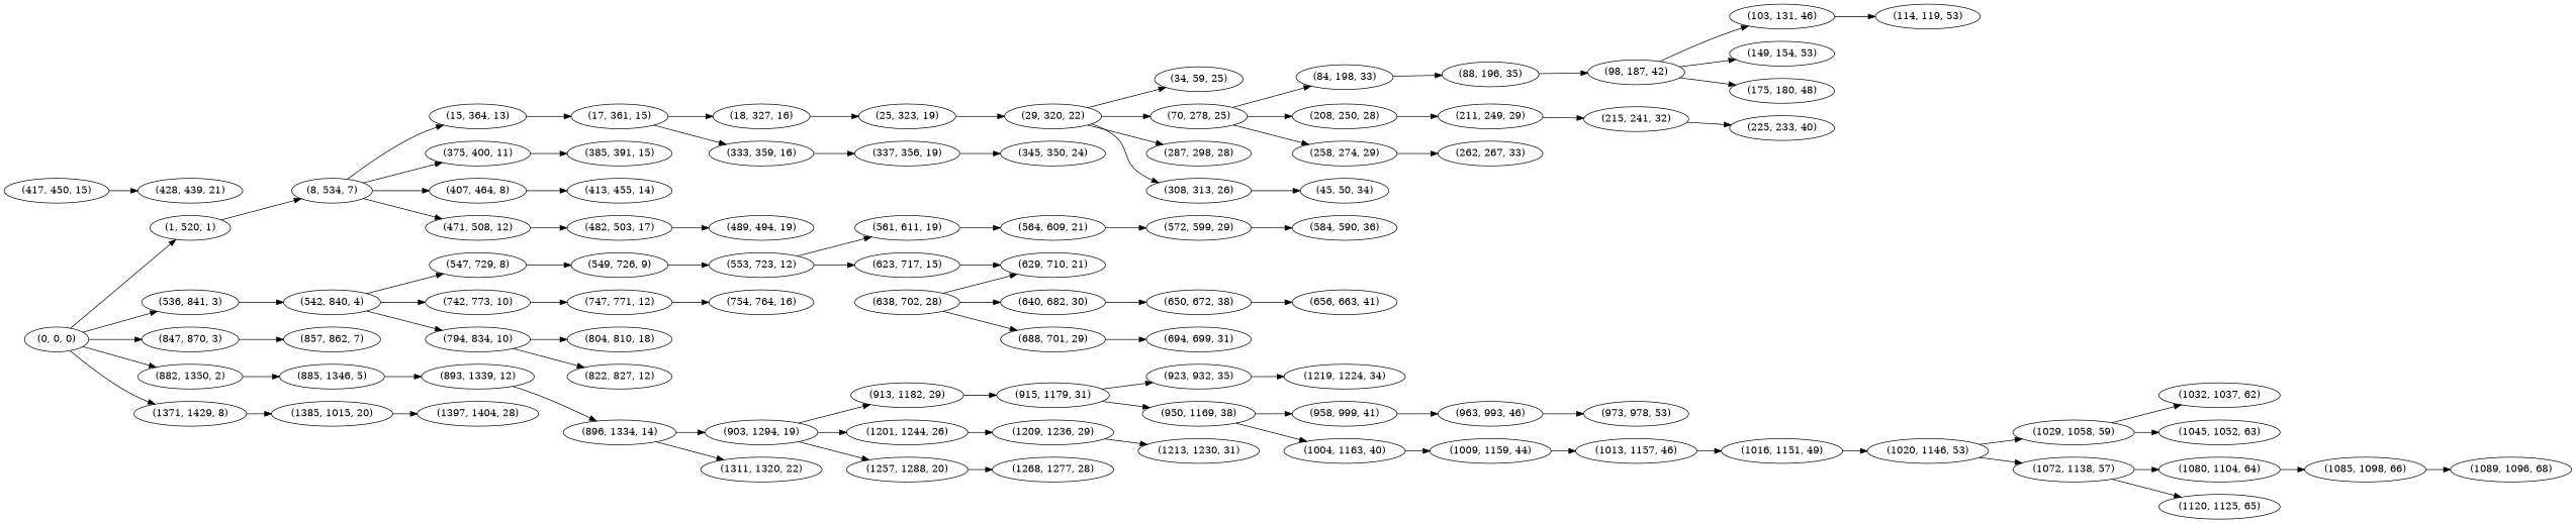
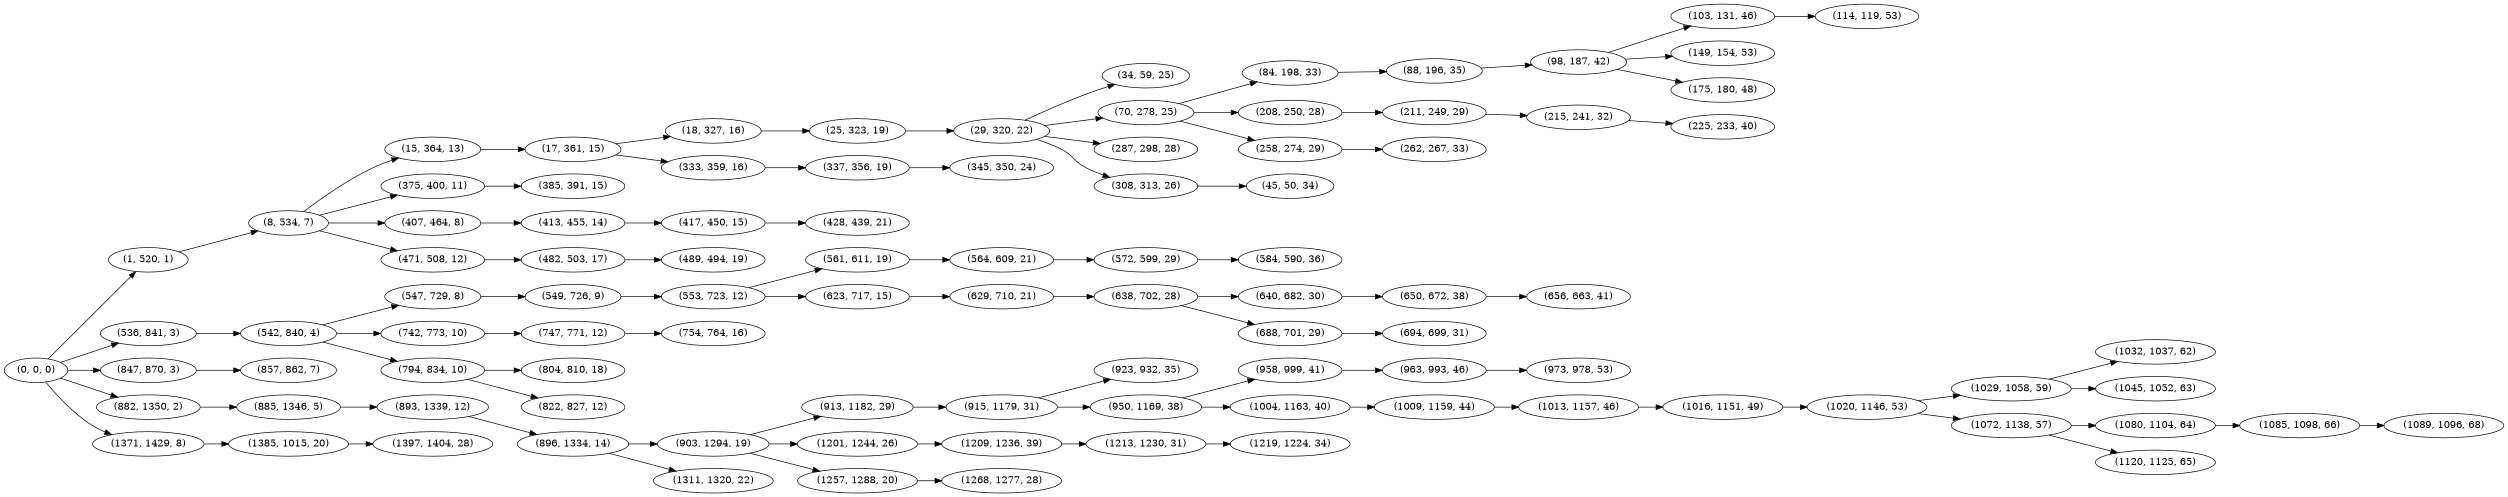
  digraph {
    rankdir=LR
    "(0, 0, 0)"
    "(1, 520, 1)"
    "(536, 841, 3)"
    "(847, 870, 3)"
    "(882, 1350, 2)"
    "(1371, 1429, 8)"
    n7 [label="(8, 534, 7)"]
    "(542, 840, 4)"
    "(857, 862, 7)"
    "(885, 1346, 5)"
    n11 [label="(1385, 1015, 20)"]
    "(15, 364, 13)"
    "(375, 400, 11)"
    "(407, 464, 8)"
    "(471, 508, 12)"
    "(17, 361, 15)"
    "(385, 391, 15)"
    "(413, 455, 14)"
    "(482, 503, 17)"
    "(18, 327, 16)"
    "(333, 359, 16)"
    "(25, 323, 19)"
    "(337, 356, 19)"
    "(29, 320, 22)"
    "(34, 59, 25)"
    "(70, 278, 25)"
    "(287, 298, 28)"
    "(308, 313, 26)"
    "(84, 198, 33)"
    "(208, 250, 28)"
    "(258, 274, 29)"
    "(45, 50, 34)"
    "(88, 196, 35)"
    "(211, 249, 29)"
    "(262, 267, 33)"
    "(98, 187, 42)"
    "(103, 131, 46)"
    "(149, 154, 53)"
    "(175, 180, 48)"
    "(114, 119, 53)"
    "(215, 241, 32)"
    "(225, 233, 40)"
    "(345, 350, 24)"
    "(417, 450, 15)"
    "(428, 439, 21)"
    "(489, 494, 19)"
    "(547, 729, 8)"
    "(742, 773, 10)"
    "(794, 834, 10)"
    "(549, 726, 9)"
    "(747, 771, 12)"
    "(804, 810, 18)"
    "(822, 827, 12)"
    "(553, 723, 12)"
    "(561, 611, 19)"
    "(623, 717, 15)"
    "(564, 609, 21)"
    "(629, 710, 21)"
    "(572, 599, 29)"
    "(584, 590, 36)"
    "(638, 702, 28)"
    "(640, 682, 30)"
    "(688, 701, 29)"
    "(650, 672, 38)"
    "(694, 699, 31)"
    "(656, 663, 41)"
    "(754, 764, 16)"
    "(893, 1339, 12)"
    "(896, 1334, 14)"
    "(903, 1294, 19)"
    "(1311, 1320, 22)"
    "(913, 1182, 29)"
    "(1201, 1244, 26)"
    "(1257, 1288, 20)"
    "(915, 1179, 31)"
-   "(1209, 1236, 29)"
+   "(1209, 1236, 29)" [label="(1209, 1236, 39)"]
    "(1268, 1277, 28)"
    "(923, 932, 35)"
    "(950, 1169, 38)"
    "(958, 999, 41)"
    "(1004, 1163, 40)"
    "(963, 993, 46)"
    "(1009, 1159, 44)"
    "(973, 978, 53)"
    "(1013, 1157, 46)"
    "(1016, 1151, 49)"
    "(1020, 1146, 53)"
    "(1029, 1058, 59)"
    "(1072, 1138, 57)"
    "(1032, 1037, 62)"
    "(1045, 1052, 63)"
    "(1080, 1104, 64)"
    "(1120, 1125, 65)"
    "(1085, 1098, 66)"
    "(1089, 1096, 68)"
    "(1213, 1230, 31)"
    "(1219, 1224, 34)"
    "(1397, 1404, 28)"
    "(0, 0, 0)" -> "(1, 520, 1)"
    "(0, 0, 0)" -> "(536, 841, 3)"
    "(0, 0, 0)" -> "(847, 870, 3)"
    "(0, 0, 0)" -> "(882, 1350, 2)"
    "(0, 0, 0)" -> "(1371, 1429, 8)"
    "(1, 520, 1)" -> n7
    "(536, 841, 3)" -> "(542, 840, 4)"
    "(847, 870, 3)" -> "(857, 862, 7)"
    "(882, 1350, 2)" -> "(885, 1346, 5)"
    "(1371, 1429, 8)" -> n11
    n7 -> "(15, 364, 13)"
    n7 -> "(375, 400, 11)"
    n7 -> "(407, 464, 8)"
    n7 -> "(471, 508, 12)"
    "(542, 840, 4)" -> "(547, 729, 8)"
    "(542, 840, 4)" -> "(742, 773, 10)"
    "(542, 840, 4)" -> "(794, 834, 10)"
    "(885, 1346, 5)" -> "(893, 1339, 12)"
    n11 -> "(1397, 1404, 28)"
    "(15, 364, 13)" -> "(17, 361, 15)"
    "(375, 400, 11)" -> "(385, 391, 15)"
    "(407, 464, 8)" -> "(413, 455, 14)"
    "(471, 508, 12)" -> "(482, 503, 17)"
    "(17, 361, 15)" -> "(18, 327, 16)"
    "(17, 361, 15)" -> "(333, 359, 16)"
+   "(413, 455, 14)" -> "(417, 450, 15)"
    "(482, 503, 17)" -> "(489, 494, 19)"
    "(18, 327, 16)" -> "(25, 323, 19)"
    "(333, 359, 16)" -> "(337, 356, 19)"
    "(25, 323, 19)" -> "(29, 320, 22)"
    "(337, 356, 19)" -> "(345, 350, 24)"
    "(29, 320, 22)" -> "(34, 59, 25)"
    "(29, 320, 22)" -> "(70, 278, 25)"
    "(29, 320, 22)" -> "(287, 298, 28)"
    "(29, 320, 22)" -> "(308, 313, 26)"
    "(70, 278, 25)" -> "(84, 198, 33)"
    "(70, 278, 25)" -> "(208, 250, 28)"
    "(70, 278, 25)" -> "(258, 274, 29)"
    "(308, 313, 26)" -> "(45, 50, 34)"
    "(84, 198, 33)" -> "(88, 196, 35)"
    "(208, 250, 28)" -> "(211, 249, 29)"
    "(258, 274, 29)" -> "(262, 267, 33)"
    "(88, 196, 35)" -> "(98, 187, 42)"
    "(211, 249, 29)" -> "(215, 241, 32)"
    "(98, 187, 42)" -> "(103, 131, 46)"
    "(98, 187, 42)" -> "(149, 154, 53)"
    "(98, 187, 42)" -> "(175, 180, 48)"
    "(103, 131, 46)" -> "(114, 119, 53)"
    "(215, 241, 32)" -> "(225, 233, 40)"
    "(417, 450, 15)" -> "(428, 439, 21)"
    "(547, 729, 8)" -> "(549, 726, 9)"
    "(742, 773, 10)" -> "(747, 771, 12)"
    "(794, 834, 10)" -> "(804, 810, 18)"
    "(794, 834, 10)" -> "(822, 827, 12)"
    "(549, 726, 9)" -> "(553, 723, 12)"
    "(747, 771, 12)" -> "(754, 764, 16)"
    "(553, 723, 12)" -> "(561, 611, 19)"
    "(553, 723, 12)" -> "(623, 717, 15)"
    "(561, 611, 19)" -> "(564, 609, 21)"
    "(623, 717, 15)" -> "(629, 710, 21)"
    "(564, 609, 21)" -> "(572, 599, 29)"
-   "(638, 702, 28)" -> "(629, 710, 21)"
+   "(629, 710, 21)" -> "(638, 702, 28)"
    "(572, 599, 29)" -> "(584, 590, 36)"
    "(638, 702, 28)" -> "(640, 682, 30)"
    "(638, 702, 28)" -> "(688, 701, 29)"
    "(640, 682, 30)" -> "(650, 672, 38)"
    "(688, 701, 29)" -> "(694, 699, 31)"
    "(650, 672, 38)" -> "(656, 663, 41)"
    "(893, 1339, 12)" -> "(896, 1334, 14)"
    "(896, 1334, 14)" -> "(903, 1294, 19)"
    "(896, 1334, 14)" -> "(1311, 1320, 22)"
    "(903, 1294, 19)" -> "(913, 1182, 29)"
    "(903, 1294, 19)" -> "(1201, 1244, 26)"
    "(903, 1294, 19)" -> "(1257, 1288, 20)"
    "(913, 1182, 29)" -> "(915, 1179, 31)"
    "(1201, 1244, 26)" -> "(1209, 1236, 29)"
    "(1257, 1288, 20)" -> "(1268, 1277, 28)"
    "(915, 1179, 31)" -> "(923, 932, 35)"
    "(915, 1179, 31)" -> "(950, 1169, 38)"
    "(1209, 1236, 29)" -> "(1213, 1230, 31)"
    "(950, 1169, 38)" -> "(958, 999, 41)"
    "(950, 1169, 38)" -> "(1004, 1163, 40)"
    "(958, 999, 41)" -> "(963, 993, 46)"
    "(1004, 1163, 40)" -> "(1009, 1159, 44)"
    "(963, 993, 46)" -> "(973, 978, 53)"
    "(1009, 1159, 44)" -> "(1013, 1157, 46)"
    "(1013, 1157, 46)" -> "(1016, 1151, 49)"
    "(1016, 1151, 49)" -> "(1020, 1146, 53)"
    "(1020, 1146, 53)" -> "(1029, 1058, 59)"
    "(1020, 1146, 53)" -> "(1072, 1138, 57)"
    "(1029, 1058, 59)" -> "(1032, 1037, 62)"
    "(1029, 1058, 59)" -> "(1045, 1052, 63)"
    "(1072, 1138, 57)" -> "(1080, 1104, 64)"
    "(1072, 1138, 57)" -> "(1120, 1125, 65)"
    "(1080, 1104, 64)" -> "(1085, 1098, 66)"
    "(1085, 1098, 66)" -> "(1089, 1096, 68)"
-   "(923, 932, 35)" -> "(1219, 1224, 34)"
+   "(1213, 1230, 31)" -> "(1219, 1224, 34)"
  }
